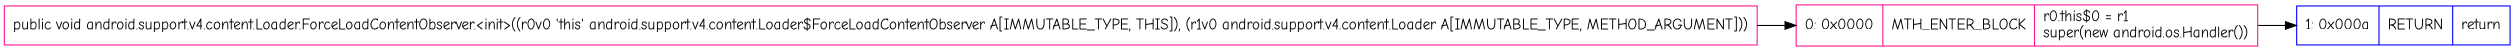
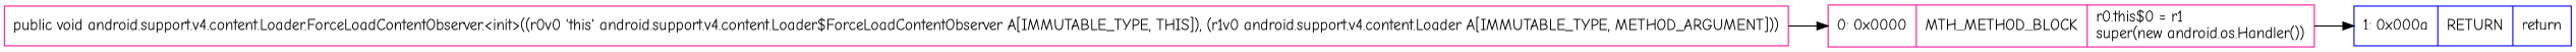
  digraph {
    rankdir=LR
    fontname="Comic Neue"
    node [shape=record color=deeppink fontname="Comic Neue"]
    edge [fontname="Comic Neue"]
-   n1 [label="{0\:\ 0x0000|MTH_ENTER_BLOCK\l|r0.this$0 = r1\lsuper(new android.os.Handler())\l}"]
+   n1 [label="{0\:\ 0x0000|MTH_METHOD_BLOCK\l|r0.this$0 = r1\lsuper(new android.os.Handler())\l}"]
    n2 [label="{1\:\ 0x000a|RETURN\l|return\l}" color=blue]
    n3 [label="{public void android.support.v4.content.Loader.ForceLoadContentObserver.\<init\>((r0v0 'this' android.support.v4.content.Loader$ForceLoadContentObserver A[IMMUTABLE_TYPE, THIS]), (r1v0 android.support.v4.content.Loader A[IMMUTABLE_TYPE, METHOD_ARGUMENT])) }"]
    n1 -> n2
    n3 -> n1
  }
